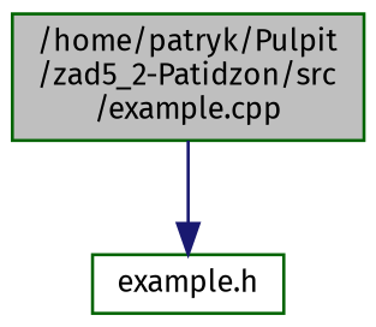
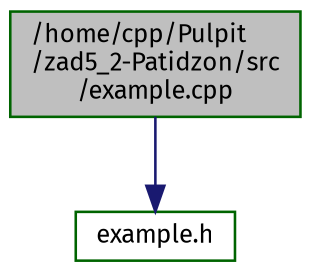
  digraph {
    fontname="Fira Sans"
    node [color=darkgreen fontname="Fira Sans" fontsize=10 shape=record style=filled]
-   n1 [fillcolor=grey75 fontcolor=black height=0.2 label="/home/patryk/Pulpit\l/zad5_2-Patidzon/src\l/example.cpp" width=0.4]
+   n1 [fillcolor=grey75 fontcolor=black height=0.2 label="/home/cpp/Pulpit\l/zad5_2-Patidzon/src\l/example.cpp" width=0.4]
    n2 [fillcolor=white height=0.2 label="example.h" width=0.4]
    n1 -> n2 [color=midnightblue fontname="Fira Sans" fontsize=10 labelfontname=Helvetica labelfontsize=10 style=solid]
  }
